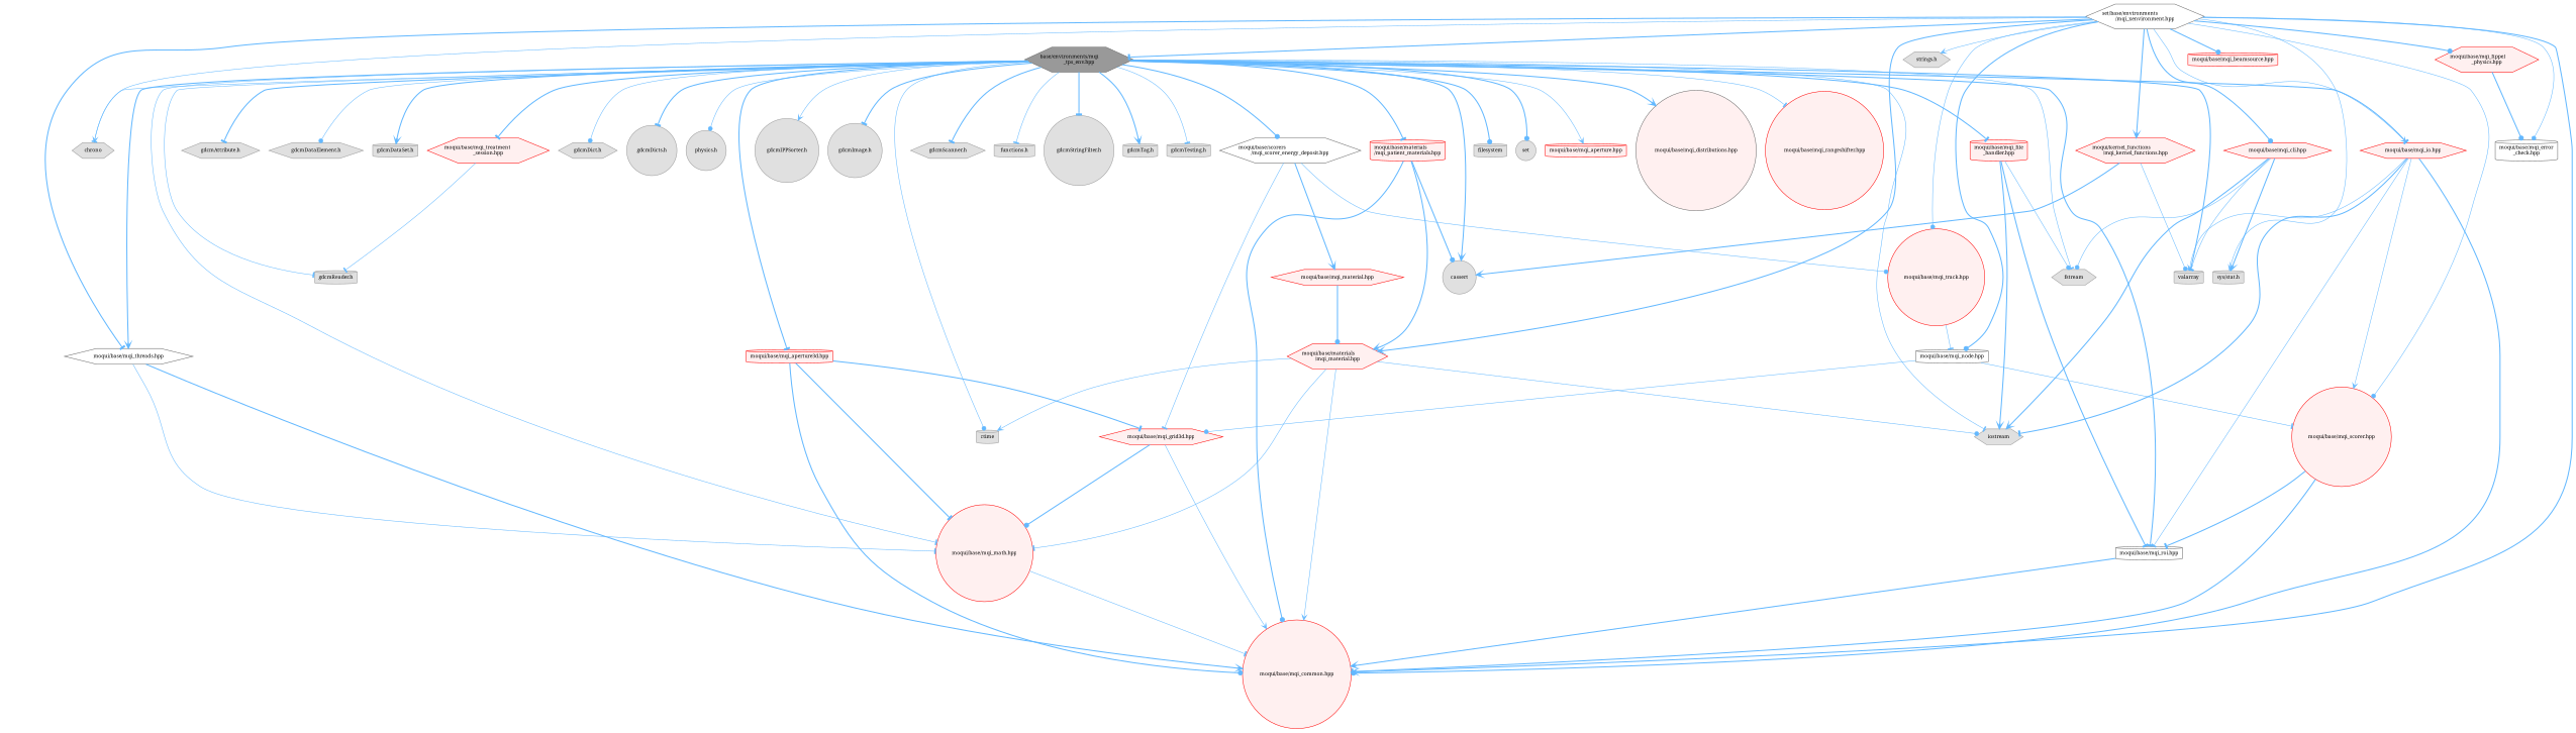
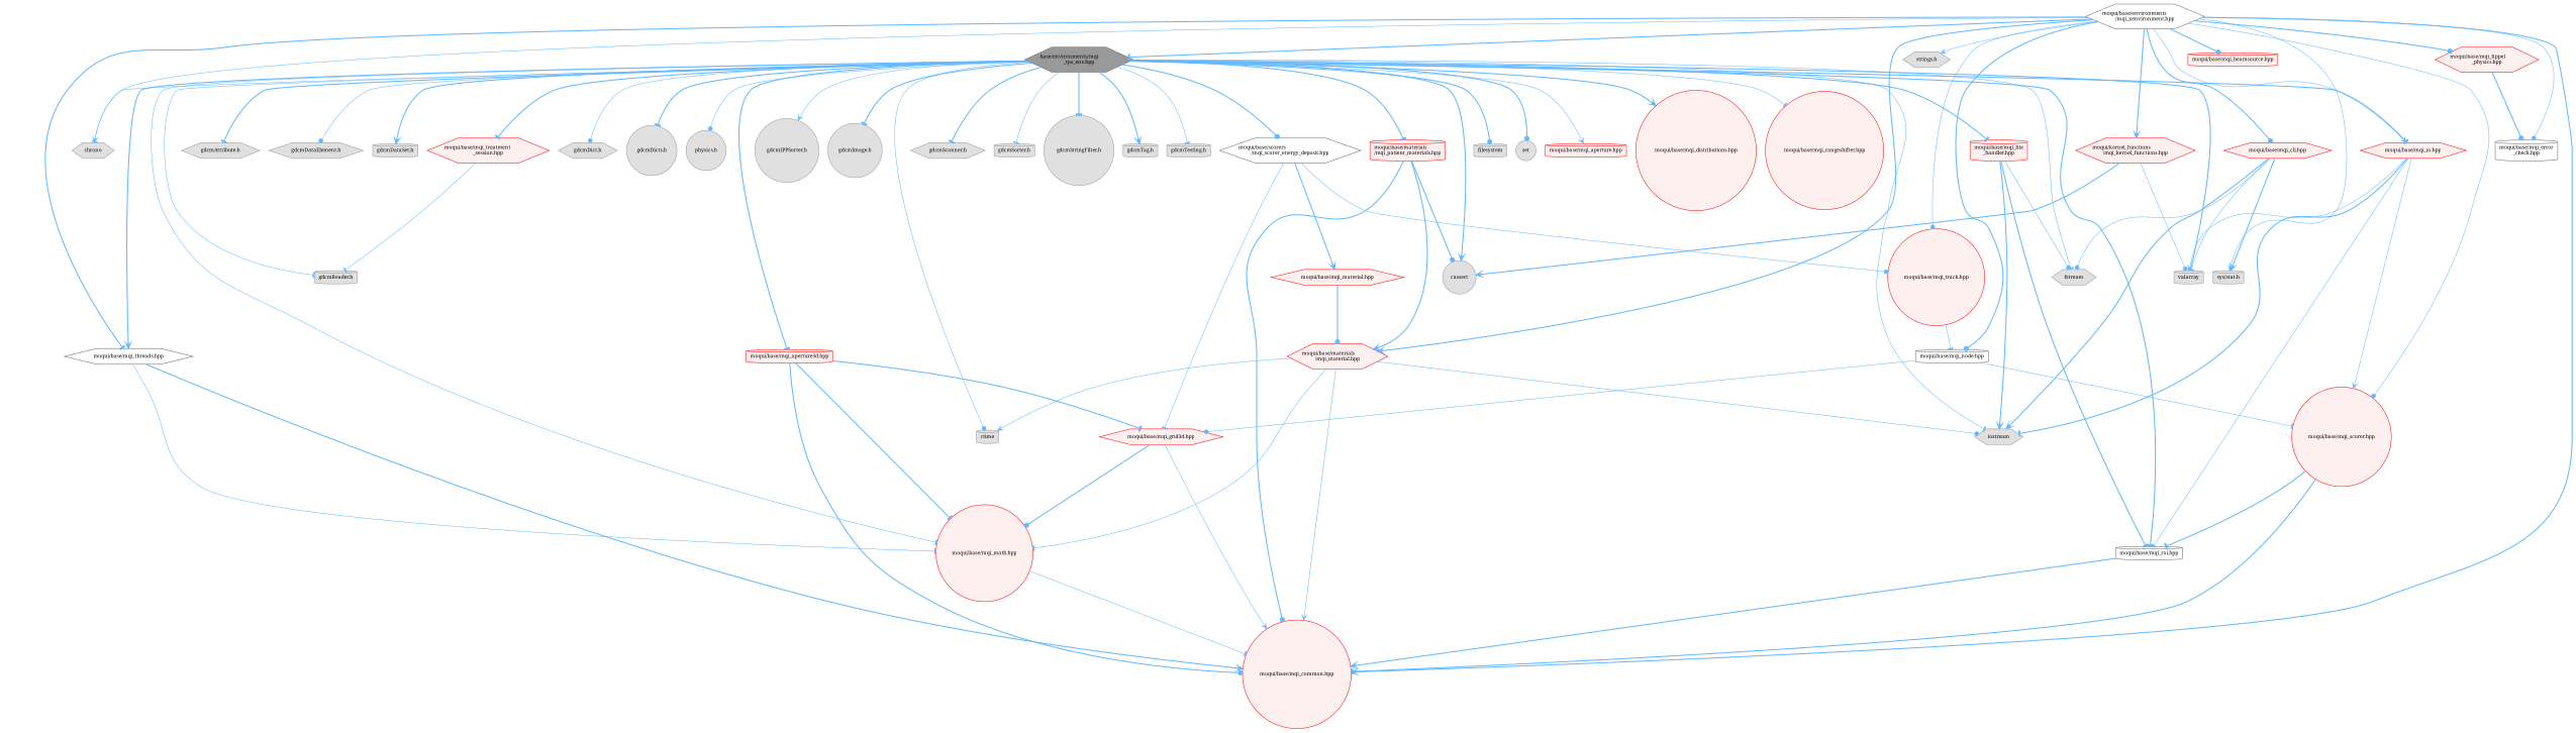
  digraph {
    fontname="Noto Serif"
    node [color=grey60 fillcolor="#E0E0E0" fontname="Noto Serif" fontsize=10 shape=hexagon style=filled]
    edge [arrowhead=tee color=steelblue1 fontname="Noto Serif" fontsize=10 labelfontname=Helvetica labelfontsize=10 style=bold]
    n1 [color=gray40 fillcolor=grey60 fontcolor=black height=0.2 label="base/environments/mqi\l_tps_env.hpp" width=0.4]
    n2 [height=0.2 label=chrono width=0.4]
    n3 [color=red fillcolor="#FFF0F0" height=0.2 label="moqui/base/mqi_math.hpp" shape=circle width=0.4]
    n4 [color=grey40 fillcolor=white height=0.2 label="moqui/base/mqi_roi.hpp" shape=cylinder width=0.4]
    n5 [height=0.2 label=ctime shape=cylinder width=0.4]
    n6 [height=0.2 label=iostream width=0.4]
    n7 [height=0.2 label=fstream width=0.4]
    n8 [height=0.2 label=valarray shape=cylinder width=0.4]
    n9 [color=red fillcolor="#FFF0F0" height=0.2 label="moqui/base/mqi_io.hpp" width=0.4]
    n10 [color=grey40 fillcolor=white height=0.2 label="moqui/base/mqi_threads.hpp" width=0.4]
    n11 [height=0.2 label=cassert shape=circle width=0.4]
    n12 [color=grey40 fillcolor=white height=0.2 label="moqui/base/scorers\l/mqi_scorer_energy_deposit.hpp" width=0.4]
    n13 [height=0.2 label="gdcmAttribute.h" width=0.4]
    n14 [height=0.2 label="gdcmDataElement.h" width=0.4]
    n15 [height=0.2 label="gdcmDataSet.h" shape=cylinder width=0.4]
    n16 [height=0.2 label="gdcmDict.h" width=0.4]
    n17 [height=0.2 label="gdcmDicts.h" shape=circle width=0.4]
    n18 [height=0.2 label="physics.h" shape=circle width=0.4]
    n19 [height=0.2 label="gdcmIPPSorter.h" shape=circle width=0.4]
    n20 [height=0.2 label="gdcmImage.h" shape=circle width=0.4]
    n21 [height=0.2 label="gdcmReader.h" shape=cylinder width=0.4]
    n22 [height=0.2 label="gdcmScanner.h" width=0.4]
-   n23 [height=0.2 label="functions.h" shape=cylinder width=0.4]
+   n23 [height=0.2 label="gdcmSorter.h" shape=cylinder width=0.4]
    n24 [height=0.2 label="gdcmStringFilter.h" shape=circle width=0.4]
    n25 [height=0.2 label="gdcmTag.h" shape=cylinder width=0.4]
    n26 [height=0.2 label="gdcmTesting.h" shape=cylinder width=0.4]
    n27 [height=0.2 label=filesystem shape=cylinder width=0.4]
    n28 [height=0.2 label=set shape=circle width=0.4]
    n29 [color=red fillcolor="#FFF0F0" height=0.2 label="moqui/base/materials\l/mqi_patient_materials.hpp" shape=cylinder width=0.4]
    n30 [color=red fillcolor="#FFF0F0" height=0.2 label="moqui/base/mqi_aperture.hpp" shape=cylinder width=0.4]
    n31 [color=red fillcolor="#FFF0F0" height=0.2 label="moqui/base/mqi_aperture3d.hpp" shape=cylinder width=0.4]
-   n32 [color=grey40 fillcolor="#FFF0F0" height=0.2 label="moqui/base/mqi_distributions.hpp" shape=circle width=0.4]
+   n32 [color=red fillcolor="#FFF0F0" height=0.2 label="moqui/base/mqi_distributions.hpp" shape=circle width=0.4]
    n33 [color=red fillcolor="#FFF0F0" height=0.2 label="moqui/base/mqi_file\l_handler.hpp" shape=cylinder width=0.4]
    n34 [color=red fillcolor="#FFF0F0" height=0.2 label="moqui/base/mqi_rangeshifter.hpp" shape=circle width=0.4]
    n35 [color=red fillcolor="#FFF0F0" height=0.2 label="moqui/base/mqi_treatment\l_session.hpp" width=0.4]
-   n36 [color=grey40 fillcolor=white height=0.2 label="set/base/environments\l/mqi_xenvironment.hpp" width=0.4]
+   n36 [color=grey40 fillcolor=white height=0.2 label="moqui/base/environments\l/mqi_xenvironment.hpp" width=0.4]
    n37 [height=0.2 label="strings.h" width=0.4]
    n38 [height=0.2 label="sys/stat.h" shape=cylinder width=0.4]
    n39 [color=red fillcolor="#FFF0F0" height=0.2 label="moqui/base/mqi_common.hpp" shape=circle width=0.4]
    n40 [color=grey40 fillcolor=white height=0.2 label="moqui/base/mqi_node.hpp" shape=cylinder width=0.4]
    n41 [color=red fillcolor="#FFF0F0" height=0.2 label="moqui/base/mqi_scorer.hpp" shape=circle width=0.4]
    n42 [color=red fillcolor="#FFF0F0" height=0.2 label="moqui/base/materials\l/mqi_material.hpp" width=0.4]
    n43 [color=red fillcolor="#FFF0F0" height=0.2 label="moqui/base/mqi_beamsource.hpp" shape=cylinder width=0.4]
    n44 [color=red fillcolor="#FFF0F0" height=0.2 label="moqui/base/mqi_cli.hpp" width=0.4]
    n45 [color=grey40 fillcolor=white height=0.2 label="moqui/base/mqi_error\l_check.hpp" shape=cylinder width=0.4]
    n46 [color=red fillcolor="#FFF0F0" height=0.2 label="moqui/base/mqi_fippel\l_physics.hpp" width=0.4]
    n47 [color=red fillcolor="#FFF0F0" height=0.2 label="moqui/base/mqi_track.hpp" shape=circle width=0.4]
    n48 [color=red fillcolor="#FFF0F0" height=0.2 label="moqui/kernel_functions\l/mqi_kernel_functions.hpp" width=0.4]
    n49 [color=red fillcolor="#FFF0F0" height=0.2 label="moqui/base/mqi_grid3d.hpp" width=0.4]
    n50 [color=red fillcolor="#FFF0F0" height=0.2 label="moqui/base/mqi_material.hpp" width=0.4]
    n1 -> n2 [arrowhead=vee style=solid]
    n1 -> n3 [style=solid]
    n1 -> n4
    n1 -> n5 [arrowhead=dot style=solid]
    n1 -> n6 [style=solid]
    n1 -> n7 [style=solid]
    n1 -> n8
    n1 -> n9
    n1 -> n10 [arrowhead=vee]
    n1 -> n11 [arrowhead=vee]
    n1 -> n12 [arrowhead=dot]
    n1 -> n13
    n1 -> n14 [arrowhead=dot style=solid]
    n1 -> n15 [arrowhead=vee]
    n1 -> n16 [arrowhead=dot style=solid]
    n1 -> n17
    n1 -> n18 [arrowhead=dot style=solid]
    n1 -> n19 [arrowhead=vee style=solid]
    n1 -> n20
    n1 -> n21 [style=solid]
    n1 -> n22
    n1 -> n23 [style=solid]
    n1 -> n24
    n1 -> n25 [arrowhead=vee]
    n1 -> n26 [style=solid]
    n1 -> n27 [arrowhead=dot]
    n1 -> n28 [arrowhead=dot]
    n1 -> n29
    n1 -> n30 [arrowhead=vee style=solid]
    n1 -> n31
    n1 -> n32 [arrowhead=vee]
    n1 -> n33
    n1 -> n34 [style=solid]
    n1 -> n35
    n3 -> n39 [style=solid]
    n4 -> n39 [arrowhead=vee]
    n9 -> n4 [style=solid]
    n9 -> n6
    n9 -> n8 [arrowhead=vee style=solid]
-   n9 -> n39 [arrowhead=dot]
    n9 -> n41 [arrowhead=vee style=solid]
    n10 -> n3 [style=solid]
    n10 -> n39 [arrowhead=vee]
    n12 -> n47 [arrowhead=dot style=solid]
    n12 -> n49 [style=solid]
    n12 -> n50 [arrowhead=vee]
    n29 -> n11 [arrowhead=dot]
    n29 -> n39 [arrowhead=dot]
    n29 -> n42 [arrowhead=vee]
    n31 -> n3
    n31 -> n39 [arrowhead=dot]
    n31 -> n49
    n33 -> n4
    n33 -> n6 [arrowhead=vee]
    n33 -> n7 [arrowhead=dot style=solid]
    n35 -> n21 [style=solid]
    n36 -> n1
    n36 -> n2 [style=solid]
    n36 -> n9 [arrowhead=vee style=solid]
    n36 -> n10
    n36 -> n37 [arrowhead=vee style=solid]
    n36 -> n38 [arrowhead=vee style=solid]
    n36 -> n39 [arrowhead=vee]
    n36 -> n40 [arrowhead=dot]
    n36 -> n41 [arrowhead=dot style=solid]
    n36 -> n42 [arrowhead=vee]
    n36 -> n43 [arrowhead=dot]
    n36 -> n44 [arrowhead=dot]
    n36 -> n45 [arrowhead=dot style=solid]
    n36 -> n46 [arrowhead=dot]
    n36 -> n47 [arrowhead=dot style=solid]
    n36 -> n48 [arrowhead=vee]
    n40 -> n41 [style=solid]
    n40 -> n49 [arrowhead=dot style=solid]
    n41 -> n4
    n41 -> n39
    n42 -> n3 [style=solid]
    n42 -> n5 [arrowhead=vee style=solid]
    n42 -> n6 [arrowhead=dot style=solid]
    n42 -> n39 [arrowhead=vee style=solid]
    n44 -> n6 [arrowhead=vee]
    n44 -> n7 [arrowhead=dot style=solid]
    n44 -> n8 [style=solid]
    n44 -> n38 [arrowhead=vee]
    n46 -> n45 [arrowhead=dot]
    n47 -> n40 [style=solid]
    n48 -> n8 [arrowhead=dot style=solid]
    n48 -> n11 [arrowhead=vee]
    n49 -> n3 [arrowhead=dot]
    n49 -> n39 [arrowhead=vee style=solid]
    n50 -> n42 [arrowhead=dot]
  }
